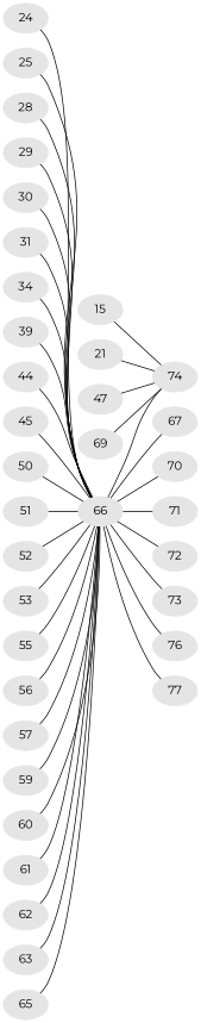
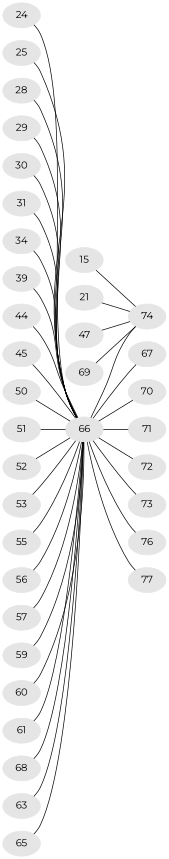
  graph {
    fontname=Montserrat
    rankdir=LR
    node [color=gray90 fontname=Montserrat style=filled]
    edge [fontname=Montserrat]
    74 [super="+64+42"]
    15
    21
    66 [super="+8+35+19+20"]
    67 [super="+58"]
    70 [super="+33"]
    71 [super="+48"]
    72
    73
    76
    77 [super="+75"]
    24
    25
    28
    29
    30
    31
    34
    39
    44
    45 [super="+41"]
    47
    50
    51
    52
    53
    55
    56
    57 [super="+36"]
    59
    60 [super="+54"]
    61
-   62
+   62 [label=68]
    63
    65
    69
    15 -- 74
    21 -- 74
    66 -- 74 [weight=2]
    66 -- 67
    66 -- 70
    66 -- 71
    66 -- 72
    66 -- 73
    66 -- 76
    66 -- 77
    24 -- 66
    25 -- 66
    28 -- 66
    29 -- 66
    30 -- 66
    31 -- 66
    34 -- 66
    39 -- 66
    44 -- 66
    45 -- 66
    47 -- 74
    50 -- 66
    51 -- 66
    52 -- 66
    53 -- 66
    55 -- 66
    56 -- 66
    57 -- 66
    59 -- 66
    60 -- 66
    61 -- 66
    62 -- 66
    63 -- 66
    65 -- 66
    69 -- 74
  }
